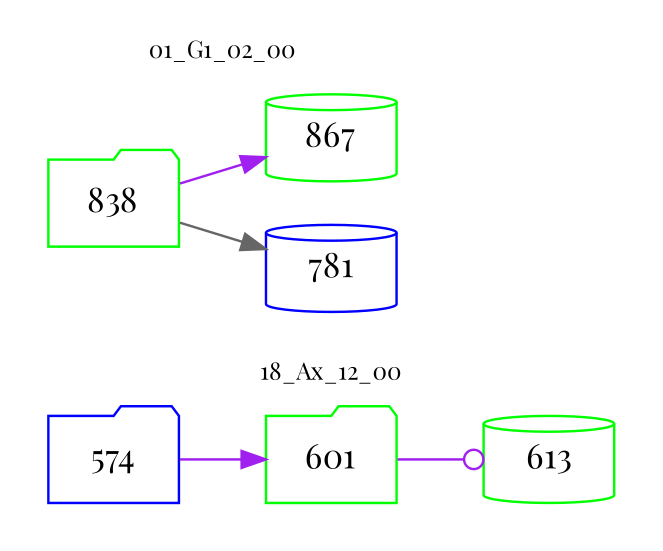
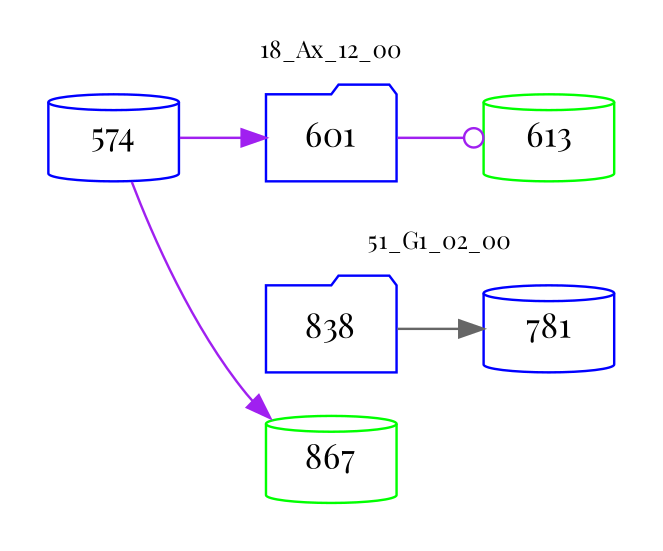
  digraph {
    fontname="Playfair Display"
    rankdir=LR
    node [color=green fontname="Playfair Display" shape=cylinder]
    edge [arrowhead=normal color=purple fontname="Playfair Display"]
-   n1 [label=601 shape=folder]
-   n2 [color=blue label=574 shape=folder]
+   n1 [color=blue label=601 shape=folder]
+   n2 [color=blue label=574]
    n3 [label=613]
-   n4 [label=838 shape=folder]
+   n4 [color=blue label=838 shape=folder]
    n5 [color=blue label=781]
    n6 [label=867]
    subgraph cluster_1 {
      color=white
      fontsize=10
      label="18_Ax_12_00"
      n1
      n2
      n3
    }
    subgraph cluster_2 {
      color=white
      fontsize=10
-     label="01_G1_02_00"
+     label="51_G1_02_00"
      n4
      n5
      n6
    }
    n1 -> n3 [arrowhead=odot]
    n2 -> n1
    n4 -> n5 [color=gray40]
-   n4 -> n6
+   n2 -> n6
  }
